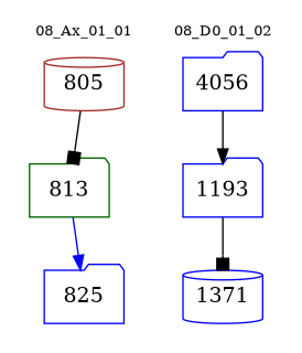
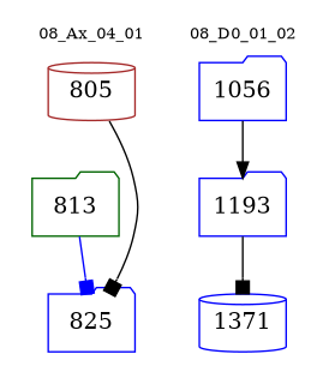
  digraph {
    node [color=blue shape=folder]
    edge [arrowhead=box color=black]
    n1 [color=brown label=805 shape=cylinder]
    n2 [color=darkgreen label=813]
    n3 [label=825]
-   n4 [label=4056]
+   n4 [label=1056]
    n5 [label=1193]
    n6 [label=1371 shape=cylinder]
    subgraph cluster_1 {
      color=white
      fontsize=10
-     label="08_Ax_01_01"
+     label="08_Ax_04_01"
      n1
      n2
      n3
    }
    subgraph cluster_2 {
      color=white
      fontsize=10
      label="08_D0_01_02"
      n4
      n5
      n6
    }
-   n1 -> n2
-   n2 -> n3 [arrowhead=normal color=blue]
+   n1 -> n3
+   n2 -> n3 [color=blue]
    n4 -> n5 [arrowhead=normal]
    n5 -> n6
  }
